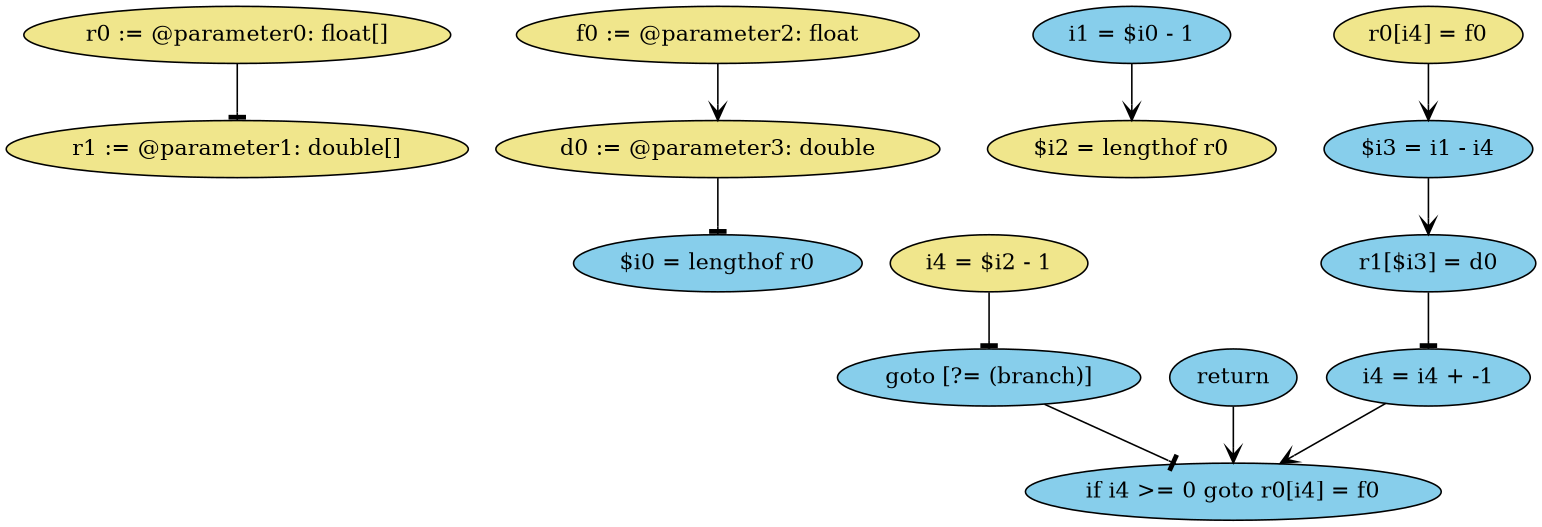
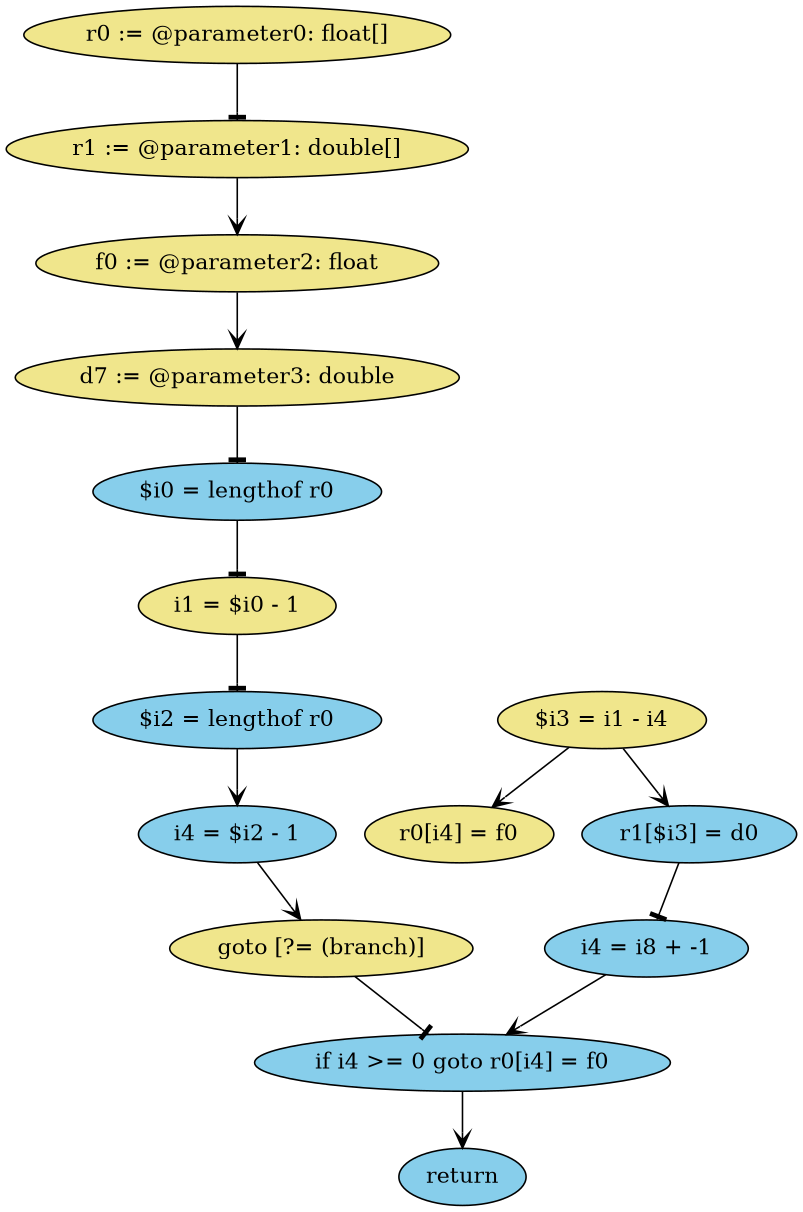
  digraph {
    node [fillcolor=khaki style=filled]
    edge [arrowhead=tee]
    "r0 := @parameter0: float[]"
    "r1 := @parameter1: double[]"
    "f0 := @parameter2: float"
-   "d0 := @parameter3: double"
+   "d0 := @parameter3: double" [label="d7 := @parameter3: double"]
    "$i0 = lengthof r0" [fillcolor=skyblue]
-   "i1 = $i0 - 1" [fillcolor=skyblue]
-   "$i2 = lengthof r0"
-   "i4 = $i2 - 1"
-   "goto [?= (branch)]" [fillcolor=skyblue]
+   "i1 = $i0 - 1"
+   "$i2 = lengthof r0" [fillcolor=skyblue]
+   "i4 = $i2 - 1" [fillcolor=skyblue]
+   "goto [?= (branch)]"
    "if i4 >= 0 goto r0[i4] = f0" [fillcolor=skyblue]
    return [fillcolor=skyblue]
    "r0[i4] = f0"
-   "$i3 = i1 - i4" [fillcolor=skyblue]
+   "$i3 = i1 - i4"
    "r1[$i3] = d0" [fillcolor=skyblue]
-   "i4 = i4 + -1" [fillcolor=skyblue]
+   "i4 = i4 + -1" [fillcolor=skyblue label="i4 = i8 + -1"]
    "r0 := @parameter0: float[]" -> "r1 := @parameter1: double[]"
+   "r1 := @parameter1: double[]" -> "f0 := @parameter2: float" [arrowhead=vee]
    "f0 := @parameter2: float" -> "d0 := @parameter3: double" [arrowhead=vee]
    "d0 := @parameter3: double" -> "$i0 = lengthof r0"
-   "i1 = $i0 - 1" -> "$i2 = lengthof r0" [arrowhead=vee]
-   "i4 = $i2 - 1" -> "goto [?= (branch)]"
+   "$i0 = lengthof r0" -> "i1 = $i0 - 1"
+   "i1 = $i0 - 1" -> "$i2 = lengthof r0"
+   "$i2 = lengthof r0" -> "i4 = $i2 - 1" [arrowhead=vee]
+   "i4 = $i2 - 1" -> "goto [?= (branch)]" [arrowhead=vee]
    "goto [?= (branch)]" -> "if i4 >= 0 goto r0[i4] = f0"
-   return -> "if i4 >= 0 goto r0[i4] = f0" [arrowhead=vee]
-   "r0[i4] = f0" -> "$i3 = i1 - i4" [arrowhead=vee]
+   "if i4 >= 0 goto r0[i4] = f0" -> return [arrowhead=vee]
+   "$i3 = i1 - i4" -> "r0[i4] = f0" [arrowhead=vee]
    "$i3 = i1 - i4" -> "r1[$i3] = d0" [arrowhead=vee]
    "r1[$i3] = d0" -> "i4 = i4 + -1"
    "i4 = i4 + -1" -> "if i4 >= 0 goto r0[i4] = f0" [arrowhead=vee]
  }
